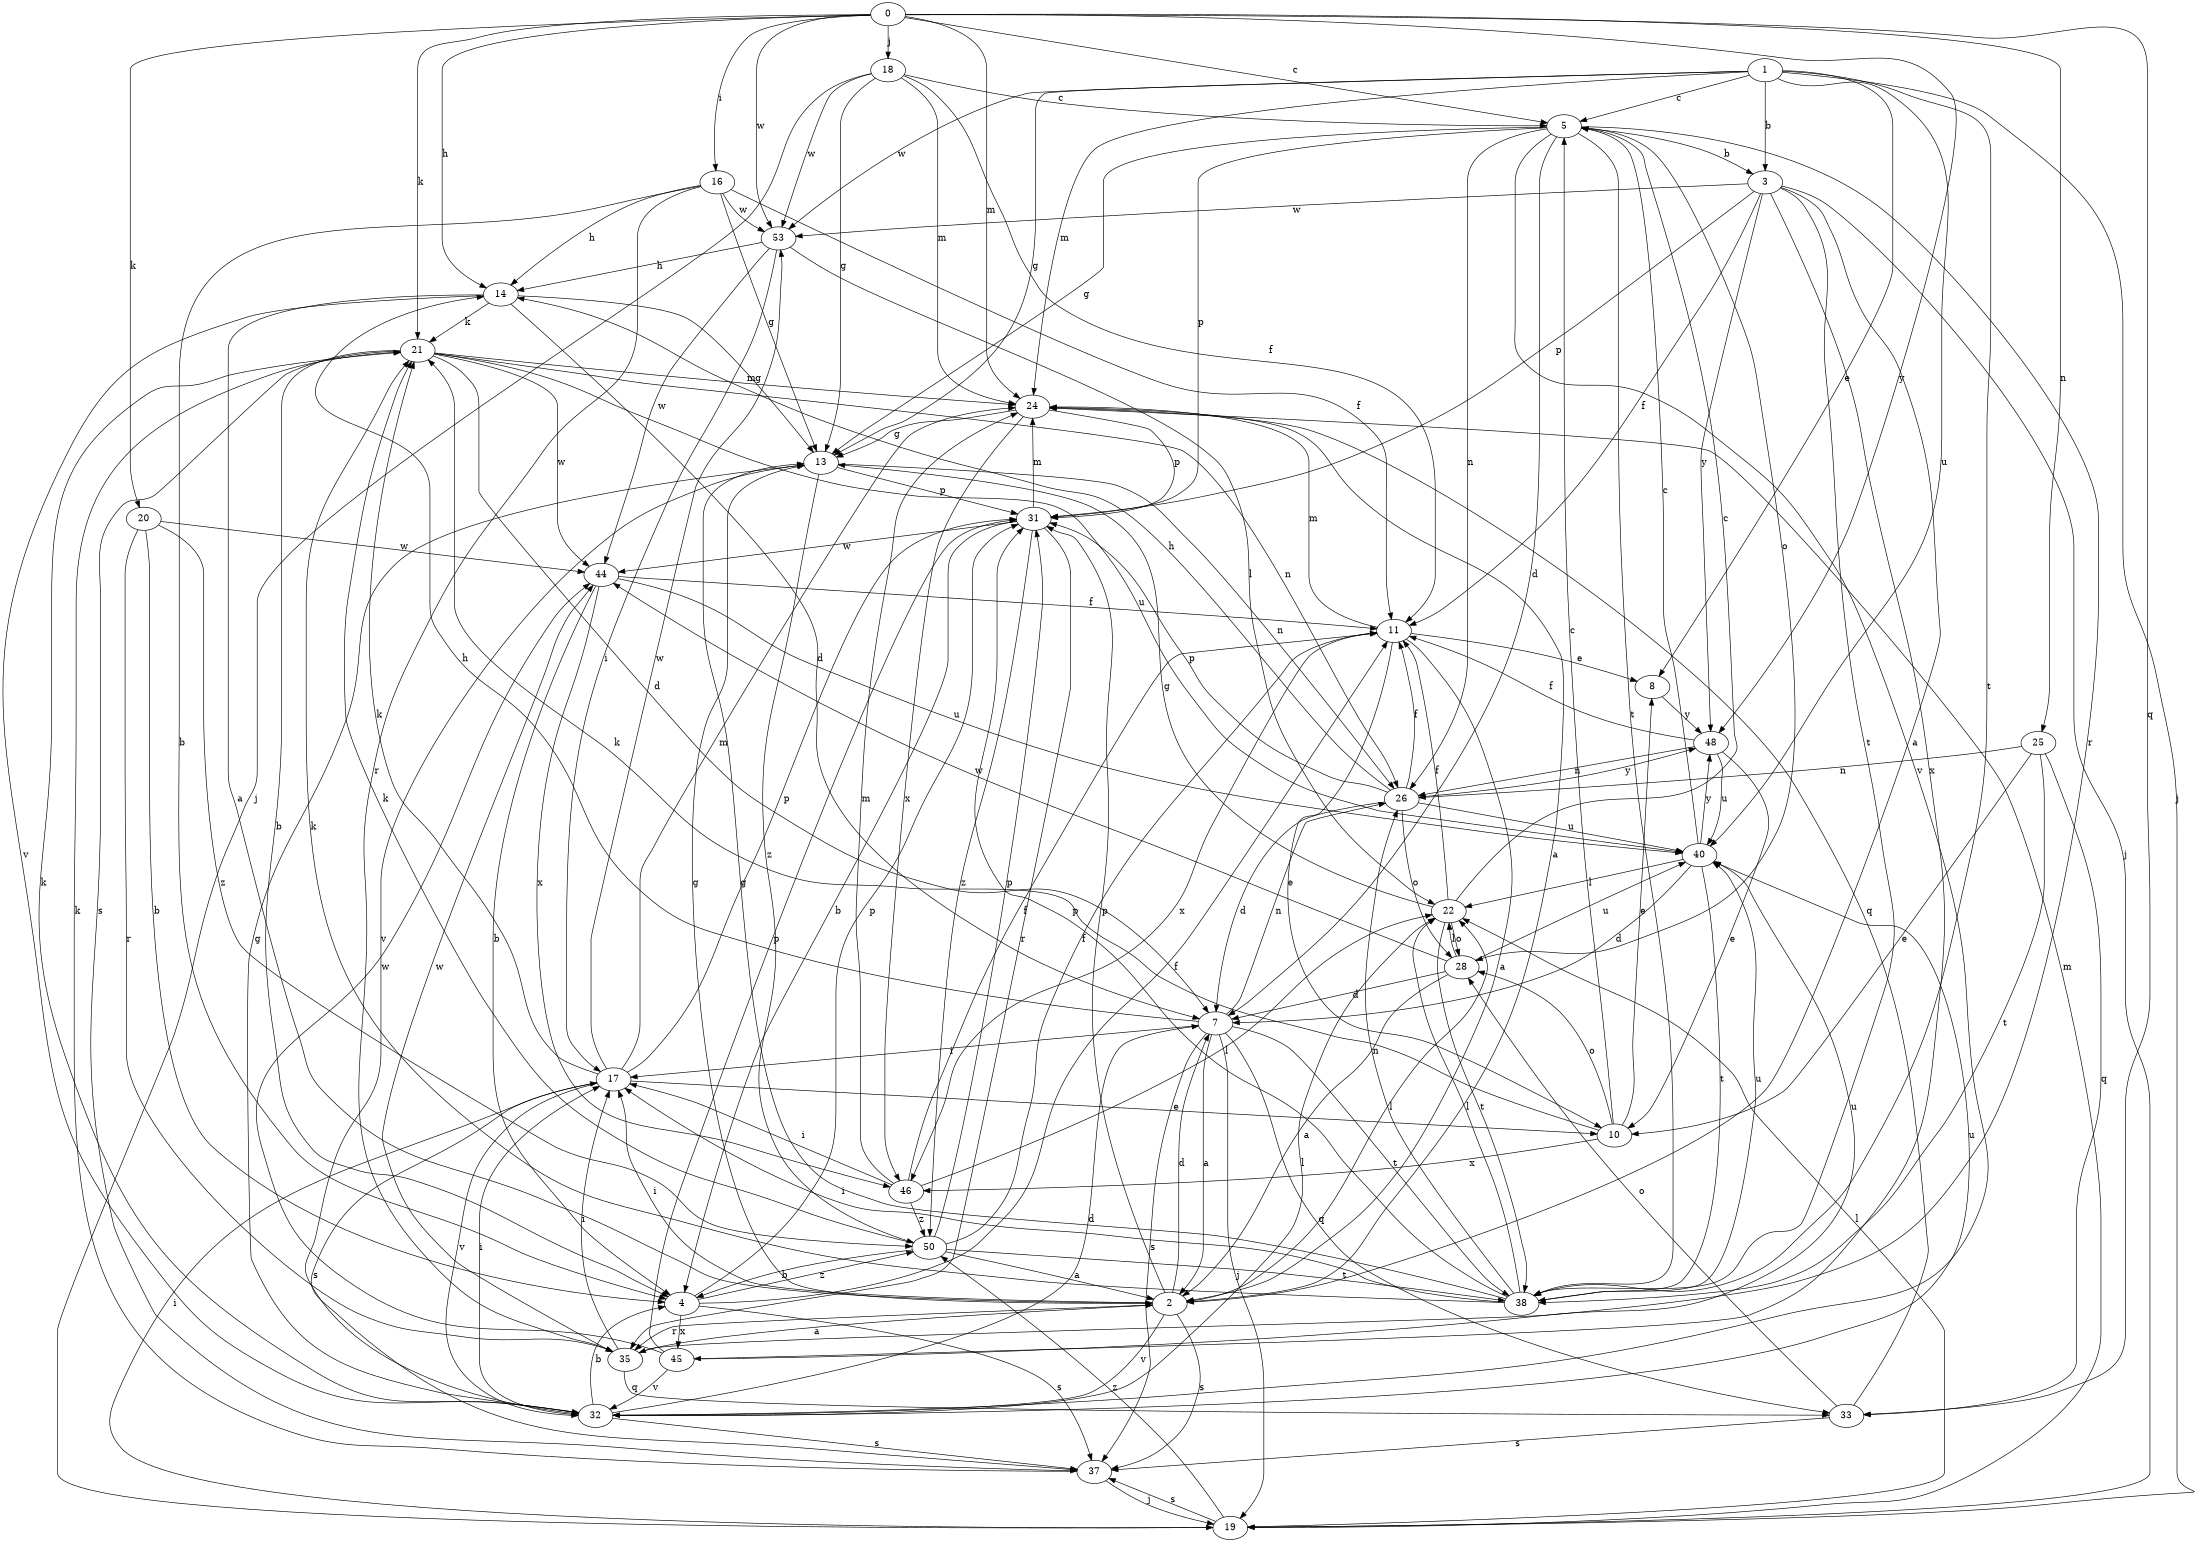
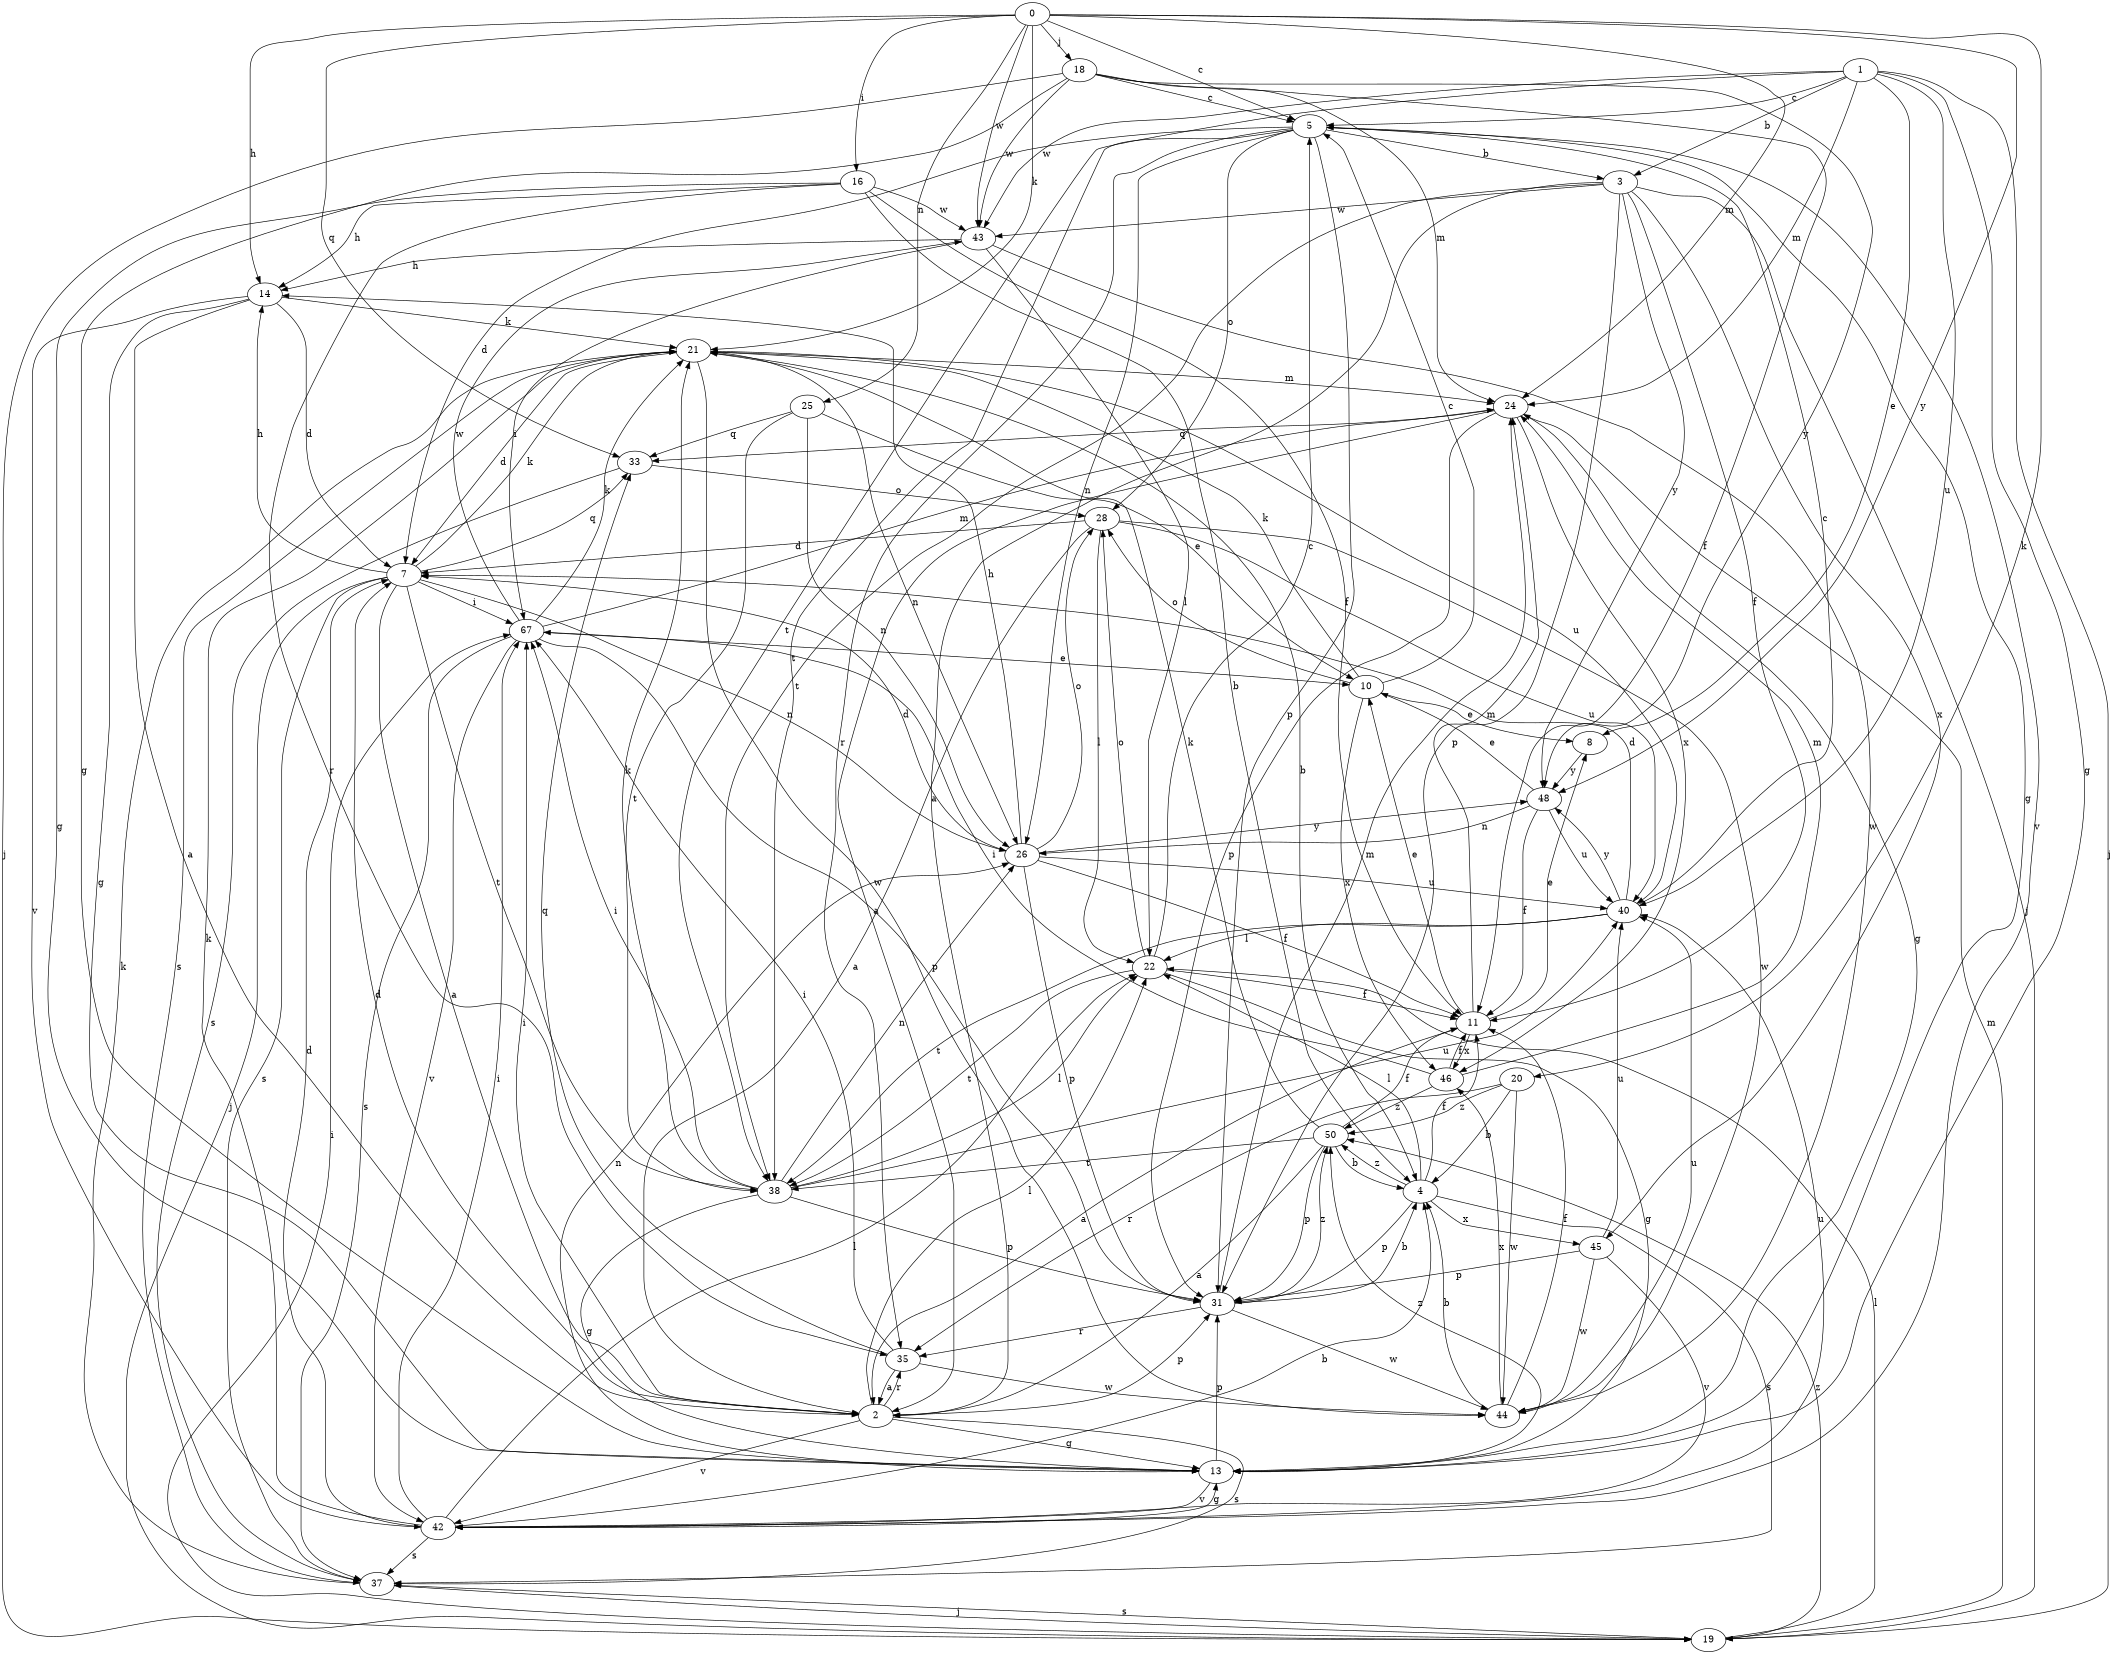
  strict digraph {
    0
    5
    14
    16
    18
    20
    21
    24
    25
    33
-   43 [label=53]
+   43
    48
    3
    13
    38
    7
    31
    35
-   42 [label=32]
+   42
    26
    28
    2
    11
    4
    19
    50
    44
    40
    37
    46
    10
-   17
+   17 [label=67]
    22
    1
    8
    45
    0 -> 5 [label=c]
    0 -> 14 [label=h]
    0 -> 16 [label=i]
    0 -> 18 [label=j]
    0 -> 20 [label=k]
    0 -> 21 [label=k]
    0 -> 24 [label=m]
    0 -> 25 [label=n]
    0 -> 33 [label=q]
    0 -> 43 [label=w]
    0 -> 48 [label=y]
    5 -> 3 [label=b]
    5 -> 13 [label=g]
    5 -> 38 [label=t]
    5 -> 7 [label=d]
    5 -> 31 [label=p]
    5 -> 35 [label=r]
    5 -> 42 [label=v]
    5 -> 26 [label=n]
    5 -> 28 [label=o]
    14 -> 21 [label=k]
    14 -> 13 [label=g]
    14 -> 7 [label=d]
    14 -> 42 [label=v]
    14 -> 2 [label=a]
    16 -> 14 [label=h]
    16 -> 43 [label=w]
    16 -> 13 [label=g]
    16 -> 35 [label=r]
    16 -> 11 [label=f]
    16 -> 4 [label=b]
    18 -> 5 [label=c]
    18 -> 24 [label=m]
    18 -> 43 [label=w]
+   18 -> 48 [label=y]
    18 -> 13 [label=g]
    18 -> 11 [label=f]
    18 -> 19 [label=j]
    20 -> 35 [label=r]
    20 -> 4 [label=b]
    20 -> 50 [label=z]
    20 -> 44 [label=w]
    21 -> 24 [label=m]
    21 -> 7 [label=d]
    21 -> 26 [label=n]
    21 -> 4 [label=b]
    21 -> 44 [label=w]
    21 -> 40 [label=u]
    21 -> 37 [label=s]
-   33 -> 24 [label=q]
+   24 -> 33 [label=q]
    24 -> 13 [label=g]
    24 -> 31 [label=p]
    24 -> 2 [label=a]
    24 -> 46 [label=x]
    25 -> 33 [label=q]
    25 -> 38 [label=t]
    25 -> 26 [label=n]
    25 -> 10 [label=e]
    33 -> 28 [label=o]
    33 -> 37 [label=s]
    43 -> 14 [label=h]
    43 -> 44 [label=w]
    43 -> 17 [label=i]
    43 -> 22 [label=l]
    48 -> 26 [label=n]
    48 -> 11 [label=f]
    48 -> 40 [label=u]
    48 -> 10 [label=e]
    3 -> 43 [label=w]
    3 -> 48 [label=y]
    3 -> 38 [label=t]
    3 -> 31 [label=p]
    3 -> 2 [label=a]
    3 -> 11 [label=f]
    3 -> 19 [label=j]
    3 -> 45 [label=x]
    13 -> 31 [label=p]
    13 -> 42 [label=v]
    13 -> 26 [label=n]
    13 -> 50 [label=z]
    38 -> 21 [label=k]
    38 -> 13 [label=g]
    38 -> 31 [label=p]
    38 -> 26 [label=n]
    38 -> 40 [label=u]
    38 -> 17 [label=i]
    38 -> 22 [label=l]
    7 -> 14 [label=h]
+   7 -> 21 [label=k]
    7 -> 33 [label=q]
    7 -> 38 [label=t]
    7 -> 26 [label=n]
    7 -> 2 [label=a]
    7 -> 19 [label=j]
    7 -> 37 [label=s]
    7 -> 17 [label=i]
    31 -> 24 [label=m]
    31 -> 35 [label=r]
    31 -> 4 [label=b]
    31 -> 50 [label=z]
    31 -> 44 [label=w]
    35 -> 33 [label=q]
    35 -> 2 [label=a]
    35 -> 44 [label=w]
    35 -> 17 [label=i]
    42 -> 21 [label=k]
    42 -> 13 [label=g]
    42 -> 7 [label=d]
    42 -> 4 [label=b]
    42 -> 40 [label=u]
    42 -> 37 [label=s]
    42 -> 17 [label=i]
    42 -> 22 [label=l]
    26 -> 14 [label=h]
    26 -> 48 [label=y]
    26 -> 7 [label=d]
    26 -> 31 [label=p]
    26 -> 28 [label=o]
    26 -> 11 [label=f]
    26 -> 40 [label=u]
    28 -> 7 [label=d]
    28 -> 2 [label=a]
    28 -> 44 [label=w]
    28 -> 40 [label=u]
    28 -> 22 [label=l]
    2 -> 13 [label=g]
    2 -> 7 [label=d]
    2 -> 31 [label=p]
    2 -> 35 [label=r]
    2 -> 42 [label=v]
    2 -> 37 [label=s]
    2 -> 17 [label=i]
    2 -> 22 [label=l]
    11 -> 24 [label=m]
    11 -> 2 [label=a]
    11 -> 46 [label=x]
    11 -> 10 [label=e]
    11 -> 8 [label=e]
    4 -> 31 [label=p]
    4 -> 11 [label=f]
    4 -> 50 [label=z]
    4 -> 37 [label=s]
-   46 -> 22 [label=l]
+   4 -> 22 [label=l]
    4 -> 45 [label=x]
    19 -> 24 [label=m]
    19 -> 50 [label=z]
    19 -> 37 [label=s]
    19 -> 17 [label=i]
    19 -> 22 [label=l]
    50 -> 21 [label=k]
    50 -> 38 [label=t]
    50 -> 31 [label=p]
    50 -> 2 [label=a]
    50 -> 11 [label=f]
    50 -> 4 [label=b]
    44 -> 11 [label=f]
    44 -> 4 [label=b]
    44 -> 40 [label=u]
    44 -> 46 [label=x]
    40 -> 5 [label=c]
    40 -> 48 [label=y]
    40 -> 38 [label=t]
    40 -> 7 [label=d]
    40 -> 22 [label=l]
    37 -> 21 [label=k]
    37 -> 19 [label=j]
    46 -> 24 [label=m]
    46 -> 11 [label=f]
    46 -> 50 [label=z]
    46 -> 17 [label=i]
    10 -> 5 [label=c]
    10 -> 21 [label=k]
    10 -> 28 [label=o]
    10 -> 46 [label=x]
    10 -> 8 [label=e]
    17 -> 21 [label=k]
    17 -> 24 [label=m]
    17 -> 43 [label=w]
    17 -> 31 [label=p]
    17 -> 42 [label=v]
    17 -> 37 [label=s]
    17 -> 10 [label=e]
    22 -> 5 [label=c]
    22 -> 13 [label=g]
    22 -> 38 [label=t]
    22 -> 28 [label=o]
    22 -> 11 [label=f]
    1 -> 5 [label=c]
    1 -> 24 [label=m]
    1 -> 43 [label=w]
    1 -> 3 [label=b]
    1 -> 13 [label=g]
    1 -> 38 [label=t]
    1 -> 19 [label=j]
    1 -> 40 [label=u]
    1 -> 8 [label=e]
    8 -> 48 [label=y]
    45 -> 31 [label=p]
    45 -> 42 [label=v]
    45 -> 44 [label=w]
    45 -> 40 [label=u]
  }
